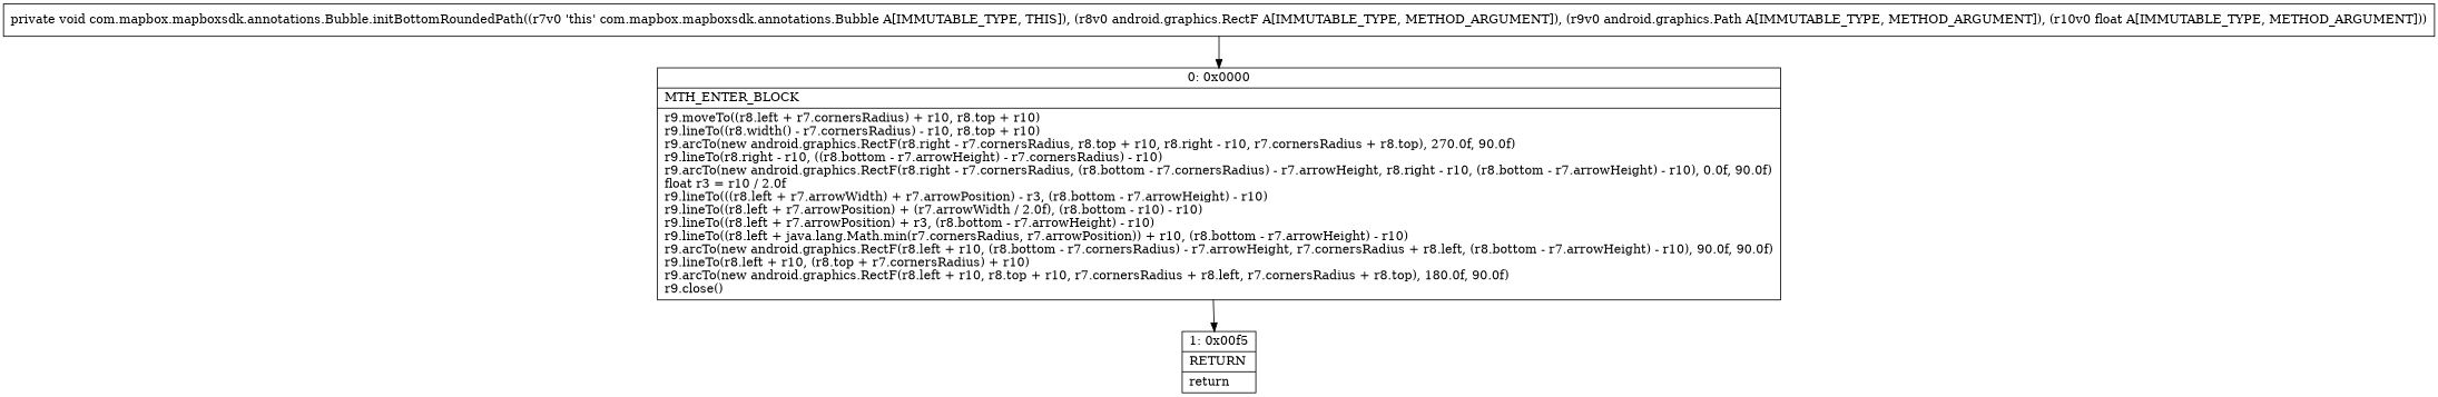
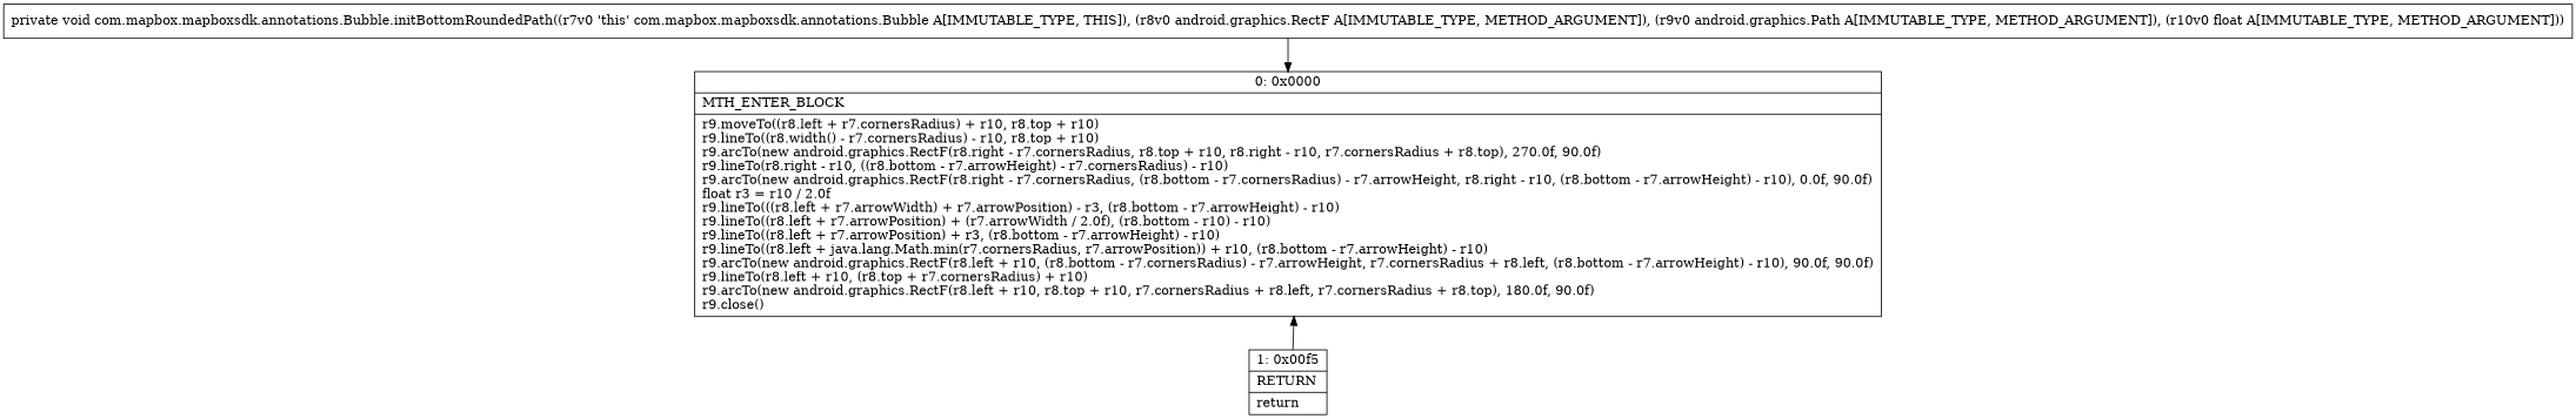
  digraph {
    node [shape=record]
    n1 [label="{0\:\ 0x0000|MTH_ENTER_BLOCK\l|r9.moveTo((r8.left + r7.cornersRadius) + r10, r8.top + r10)\lr9.lineTo((r8.width() \- r7.cornersRadius) \- r10, r8.top + r10)\lr9.arcTo(new android.graphics.RectF(r8.right \- r7.cornersRadius, r8.top + r10, r8.right \- r10, r7.cornersRadius + r8.top), 270.0f, 90.0f)\lr9.lineTo(r8.right \- r10, ((r8.bottom \- r7.arrowHeight) \- r7.cornersRadius) \- r10)\lr9.arcTo(new android.graphics.RectF(r8.right \- r7.cornersRadius, (r8.bottom \- r7.cornersRadius) \- r7.arrowHeight, r8.right \- r10, (r8.bottom \- r7.arrowHeight) \- r10), 0.0f, 90.0f)\lfloat r3 = r10 \/ 2.0f\lr9.lineTo(((r8.left + r7.arrowWidth) + r7.arrowPosition) \- r3, (r8.bottom \- r7.arrowHeight) \- r10)\lr9.lineTo((r8.left + r7.arrowPosition) + (r7.arrowWidth \/ 2.0f), (r8.bottom \- r10) \- r10)\lr9.lineTo((r8.left + r7.arrowPosition) + r3, (r8.bottom \- r7.arrowHeight) \- r10)\lr9.lineTo((r8.left + java.lang.Math.min(r7.cornersRadius, r7.arrowPosition)) + r10, (r8.bottom \- r7.arrowHeight) \- r10)\lr9.arcTo(new android.graphics.RectF(r8.left + r10, (r8.bottom \- r7.cornersRadius) \- r7.arrowHeight, r7.cornersRadius + r8.left, (r8.bottom \- r7.arrowHeight) \- r10), 90.0f, 90.0f)\lr9.lineTo(r8.left + r10, (r8.top + r7.cornersRadius) + r10)\lr9.arcTo(new android.graphics.RectF(r8.left + r10, r8.top + r10, r7.cornersRadius + r8.left, r7.cornersRadius + r8.top), 180.0f, 90.0f)\lr9.close()\l}"]
    n2 [label="{1\:\ 0x00f5|RETURN\l|return\l}"]
    n3 [label="{private void com.mapbox.mapboxsdk.annotations.Bubble.initBottomRoundedPath((r7v0 'this' com.mapbox.mapboxsdk.annotations.Bubble A[IMMUTABLE_TYPE, THIS]), (r8v0 android.graphics.RectF A[IMMUTABLE_TYPE, METHOD_ARGUMENT]), (r9v0 android.graphics.Path A[IMMUTABLE_TYPE, METHOD_ARGUMENT]), (r10v0 float A[IMMUTABLE_TYPE, METHOD_ARGUMENT])) }"]
-   n1 -> n2
+   n2 -> n1
    n3 -> n1
  }
